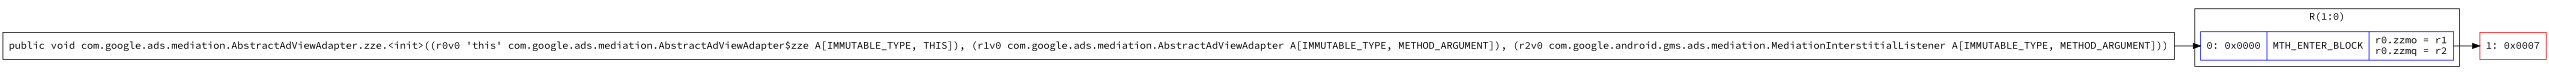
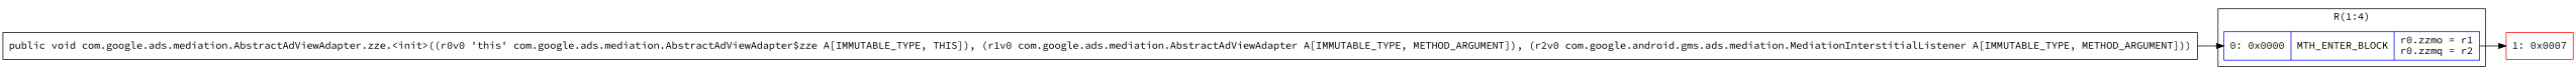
  digraph {
    rankdir=LR
    fontname="Source Code Pro"
    node [shape=record fontname="Source Code Pro"]
    edge [fontname="Source Code Pro"]
    n1 [color=blue label="{0\:\ 0x0000|MTH_ENTER_BLOCK\l|r0.zzmo = r1\lr0.zzmq = r2\l}"]
    n2 [color=red label="{1\:\ 0x0007}"]
    n3 [label="{public void com.google.ads.mediation.AbstractAdViewAdapter.zze.\<init\>((r0v0 'this' com.google.ads.mediation.AbstractAdViewAdapter$zze A[IMMUTABLE_TYPE, THIS]), (r1v0 com.google.ads.mediation.AbstractAdViewAdapter A[IMMUTABLE_TYPE, METHOD_ARGUMENT]), (r2v0 com.google.android.gms.ads.mediation.MediationInterstitialListener A[IMMUTABLE_TYPE, METHOD_ARGUMENT])) }"]
    subgraph cluster_1 {
-     label="R(1:0)"
+     label="R(1:4)"
      n1
    }
    n1 -> n2
    n3 -> n1
  }
